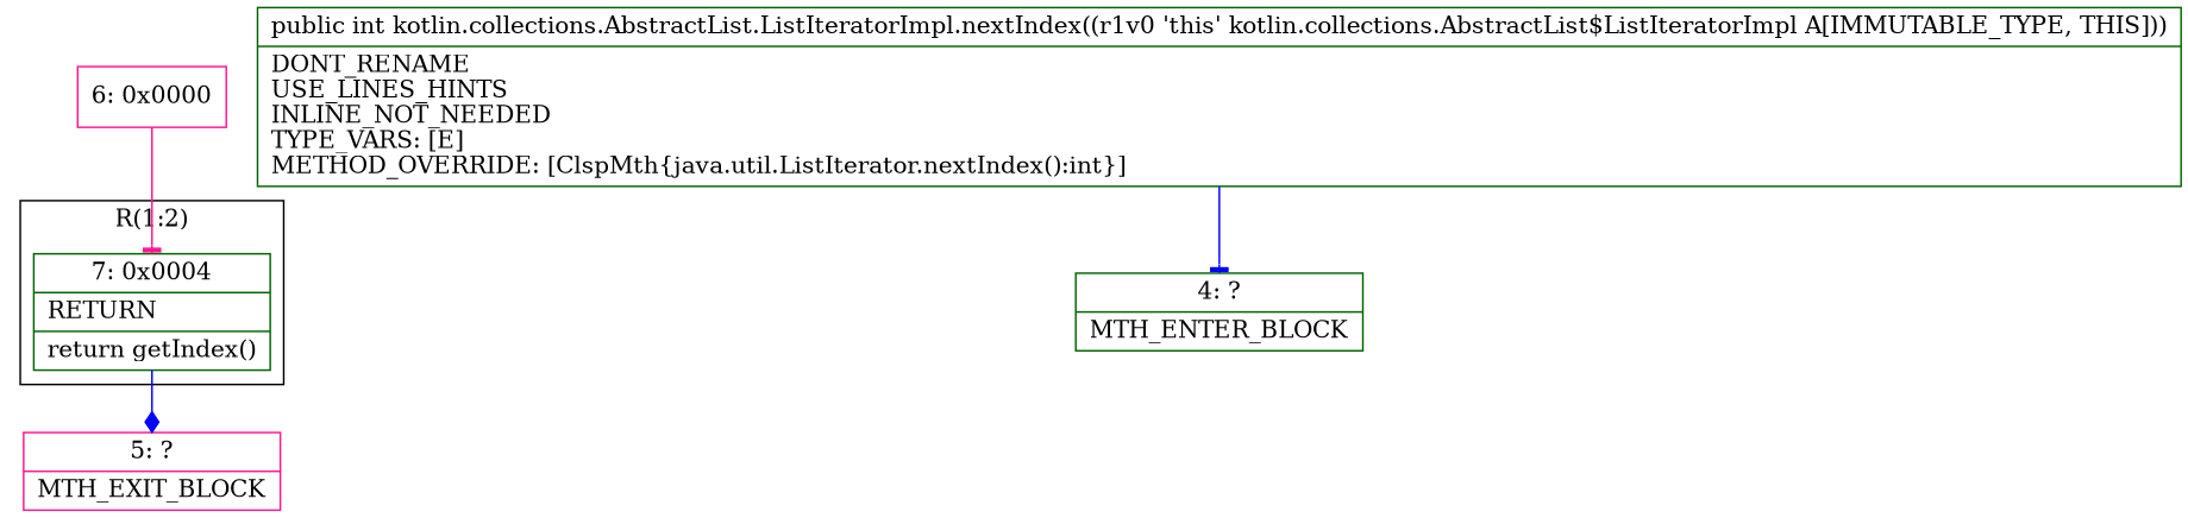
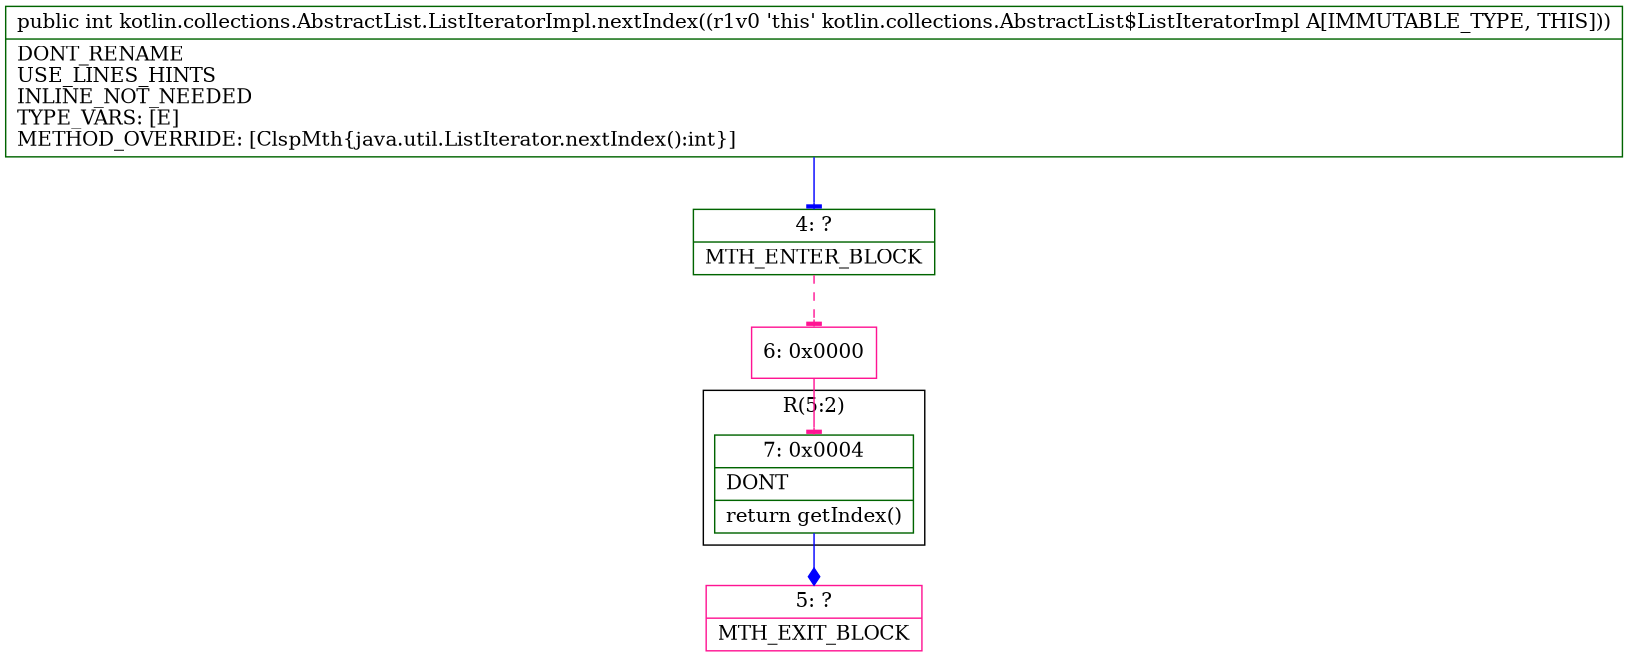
  digraph {
    node [color=darkgreen shape=record]
    edge [arrowhead=tee color=blue style=solid]
-   n1 [label="{7\:\ 0x0004|RETURN\l|return getIndex()\l}"]
+   n1 [label="{7\:\ 0x0004|DONT\l|return getIndex()\l}"]
    n2 [color=deeppink label="{5\:\ ?|MTH_EXIT_BLOCK\l}"]
    n3 [label="{4\:\ ?|MTH_ENTER_BLOCK\l}"]
    n4 [color=deeppink label="{6\:\ 0x0000}"]
    n5 [label="{public int kotlin.collections.AbstractList.ListIteratorImpl.nextIndex((r1v0 'this' kotlin.collections.AbstractList$ListIteratorImpl A[IMMUTABLE_TYPE, THIS]))  | DONT_RENAME\lUSE_LINES_HINTS\lINLINE_NOT_NEEDED\lTYPE_VARS: [E]\lMETHOD_OVERRIDE: [ClspMth\{java.util.ListIterator.nextIndex():int\}]\l}"]
    subgraph cluster_1 {
-     label="R(1:2)"
+     label="R(5:2)"
      n1
    }
    n1 -> n2 [arrowhead=diamond]
+   n3 -> n4 [color=deeppink style=dashed]
    n4 -> n1 [color=deeppink]
    n5 -> n3
  }
